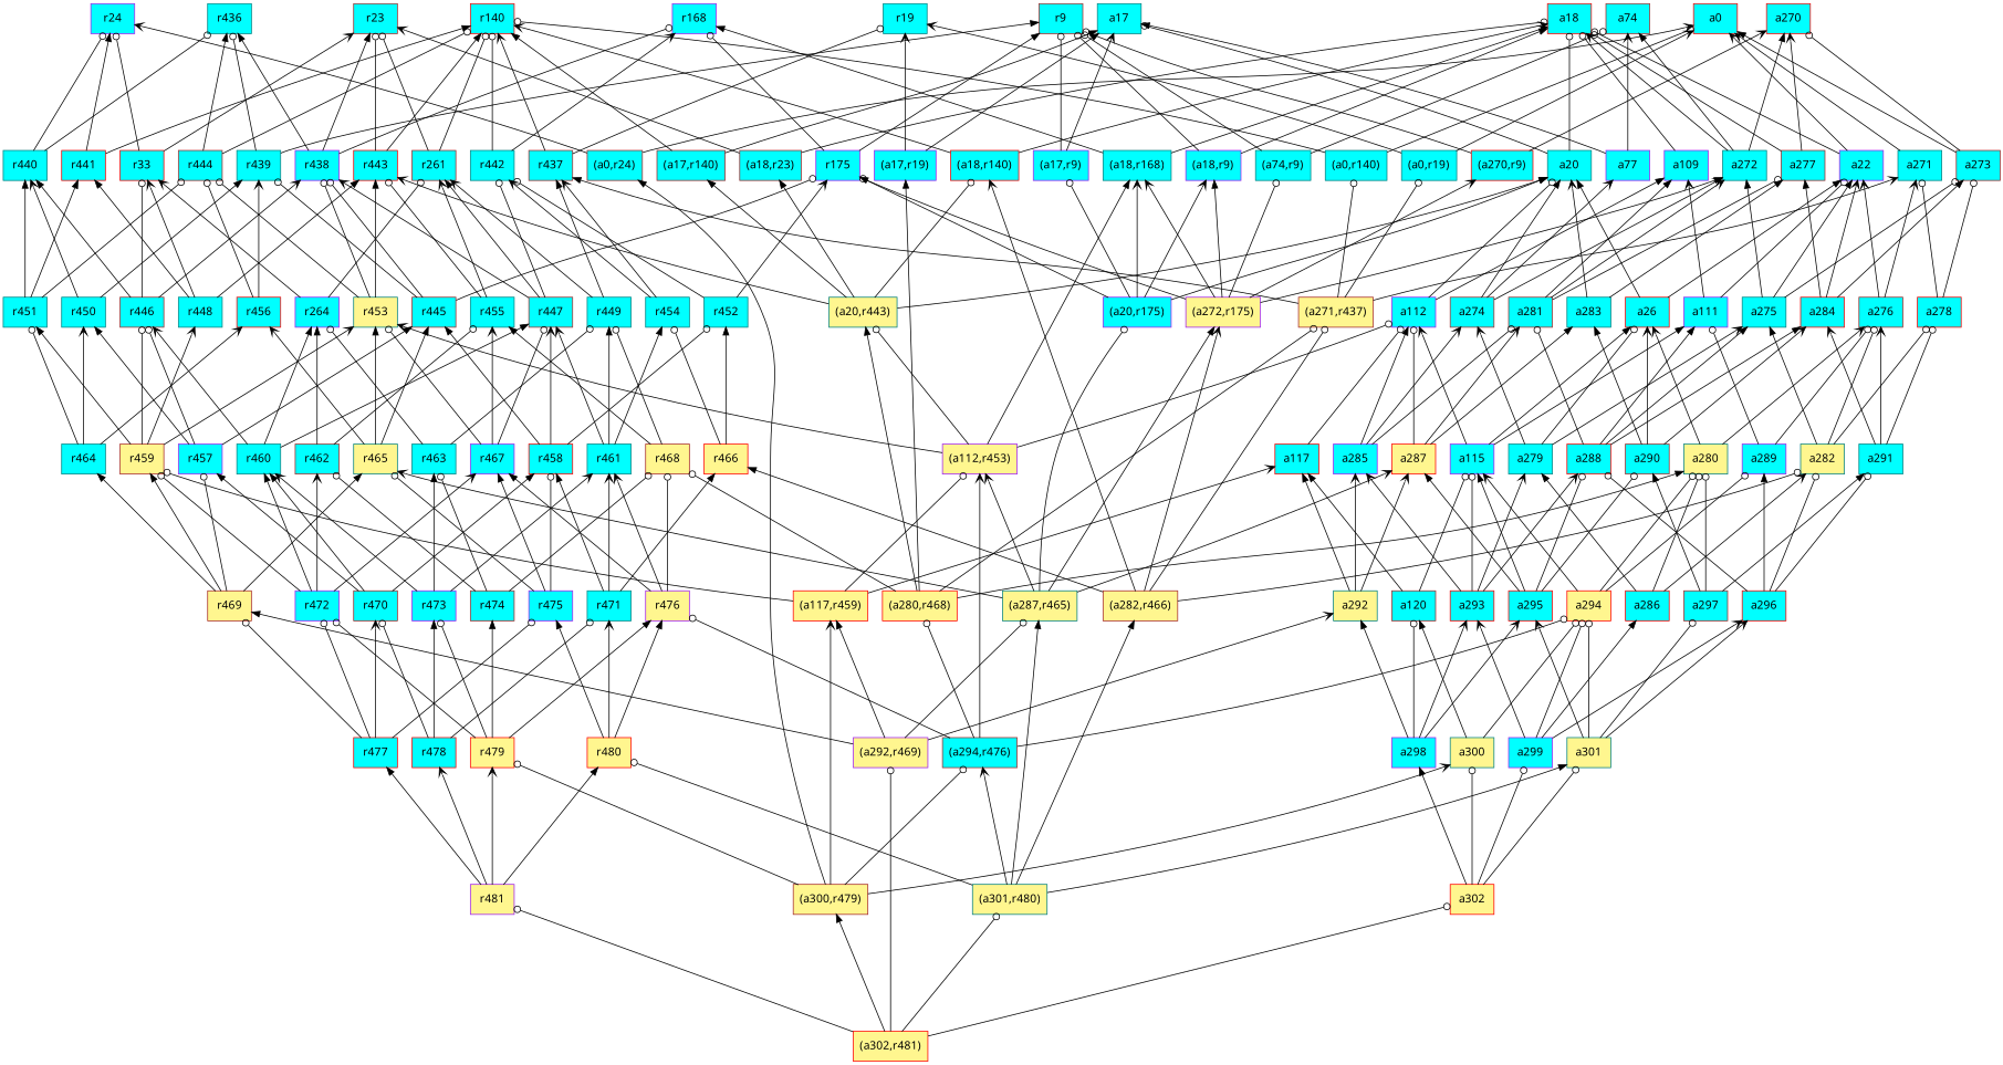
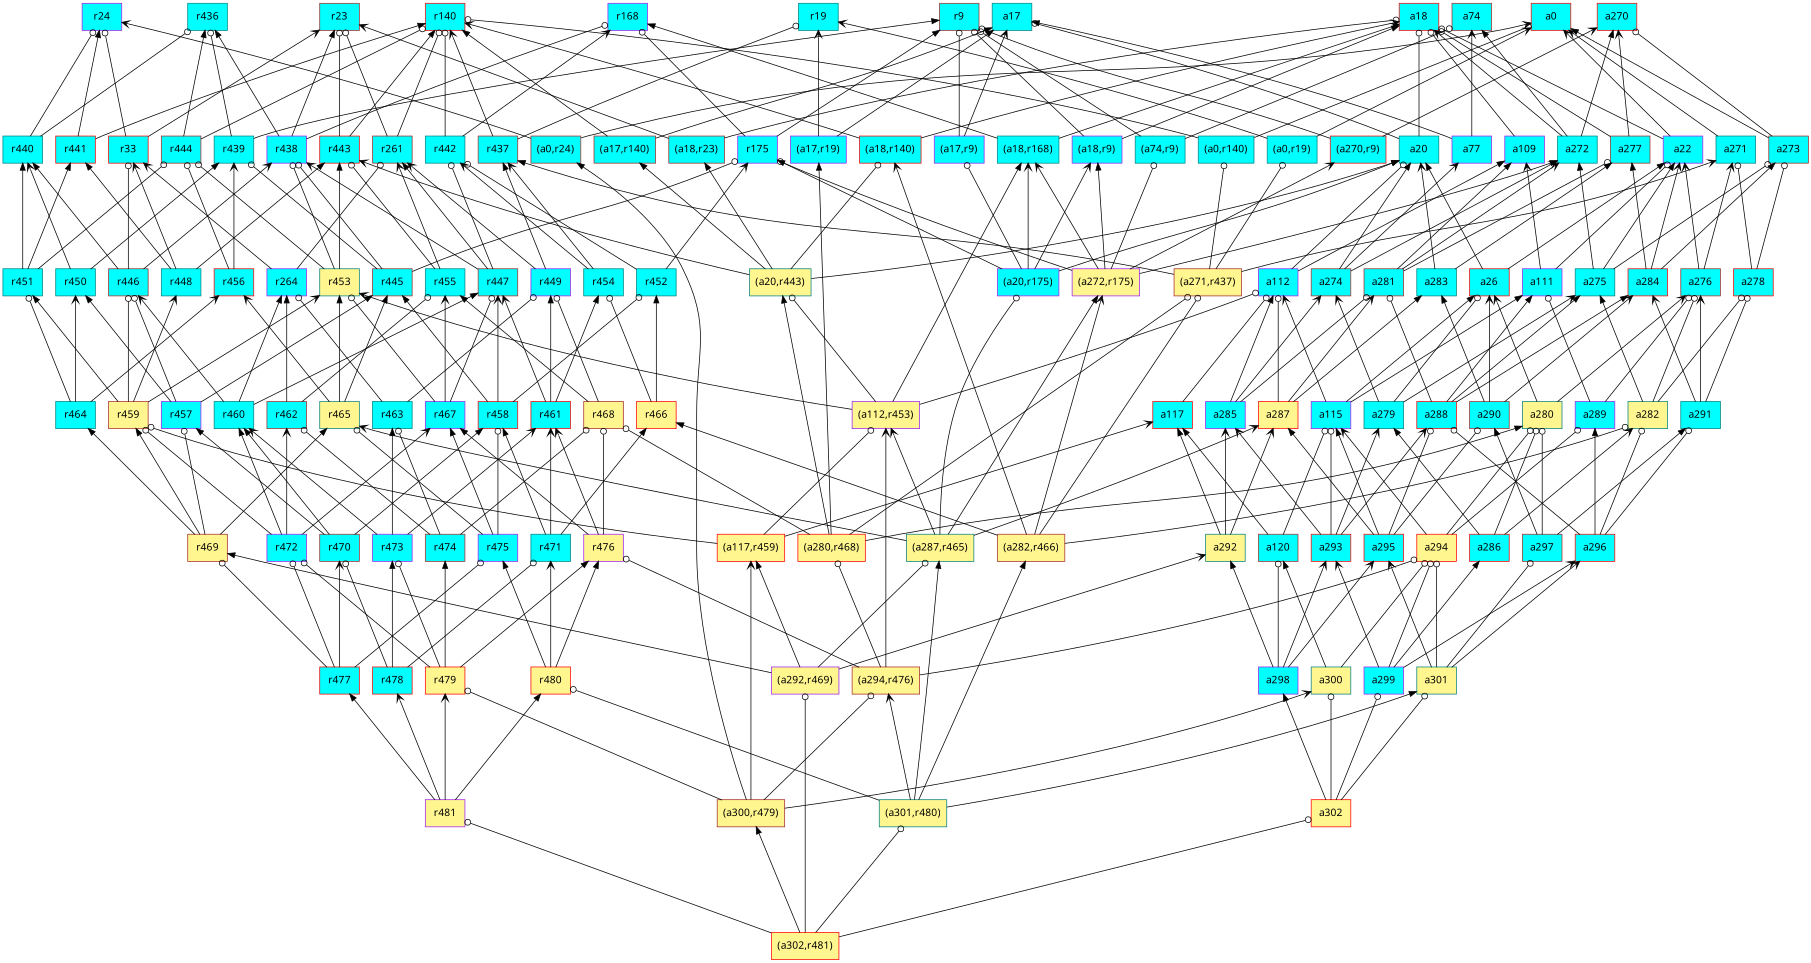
  digraph {
    fontname="Noto Sans"
    rankdir=BT
    ranksep=2.0
    node [color=teal fillcolor=cyan fontname="Noto Sans" shape=record style=filled]
    edge [arrowhead=odot fontname="Noto Sans"]
    n1 [color=red label="{r441}"]
    n2 [color=purple label="{r24}"]
    n3 [color=red label="{r140}"]
    n4 [label="{r460}"]
    n5 [color=purple label="{r264}"]
    n6 [color=brown label="{r447}"]
    n7 [color=brown label="{r446}"]
    n8 [color=brown label="{r261}"]
    n9 [color=red label="{r33}"]
    n10 [color=purple label="{r438}"]
    n11 [label="{r442}"]
    n12 [label="{r440}"]
    n13 [color=purple label="{a77}"]
    n14 [color=brown label="{a74}"]
    n15 [label="{a17}"]
    n16 [color=purple label="{a298}"]
    n17 [color=brown label="{a120}"]
    n18 [color=red label="{a293}"]
    n19 [color=red label="{a295}"]
    n20 [fillcolor=khaki1 label="{a292}"]
    n21 [color=red label="{a117}"]
    n22 [color=purple label="{a115}"]
    n23 [label="{a279}"]
    n24 [color=red label="{a288}"]
    n25 [color=purple label="{a285}"]
    n26 [color=brown label="{a290}"]
    n27 [color=red fillcolor=khaki1 label="{a287}"]
    n28 [color=brown label="{a281}"]
    n29 [label="{a272}"]
    n30 [color=brown label="{a277}"]
    n31 [color=purple label="{a109}"]
    n32 [color=red label="{a18}"]
    n33 [color=red label="{a270}"]
    n34 [color=brown label="{r437}"]
    n35 [label="{r19}"]
    n36 [color=brown label="{r444}"]
    n37 [label="{r436}"]
    n38 [label="{a271}"]
    n39 [color=red label="{a0}"]
    n40 [color=red label="{r478}"]
    n41 [label="{r471}"]
    n42 [color=purple label="{r473}"]
    n43 [color=brown label="{r470}"]
-   n44 [label="{r461}"]
+   n44 [color=red label="{r461}"]
    n45 [color=red fillcolor=khaki1 label="{r466}"]
    n46 [color=red label="{r458}"]
    n47 [label="{r463}"]
    n48 [color=purple label="{r457}"]
    n49 [label="{a20}"]
    n50 [color=brown label="{(a18,r23)}"]
    n51 [color=brown label="{r23}"]
    n52 [fillcolor=khaki1 label="{a300}"]
    n53 [color=red fillcolor=khaki1 label="{a294}"]
    n54 [color=purple label="{a289}"]
    n55 [fillcolor=khaki1 label="{a280}"]
    n56 [color=purple fillcolor=khaki1 label="{(a112,r453)}"]
    n57 [fillcolor=khaki1 label="{r453}"]
    n58 [label="{(a18,r168)}"]
    n59 [color=purple label="{a112}"]
    n60 [fillcolor=khaki1 label="{(a20,r443)}"]
    n61 [color=red label="{r443}"]
    n62 [color=purple label="{r168}"]
    n63 [color=brown label="{(a17,r140)}"]
    n64 [color=red label="{(a18,r140)}"]
    n65 [fillcolor=khaki1 label="{a282}"]
    n66 [label="{a275}"]
    n67 [color=red label="{a278}"]
    n68 [color=brown label="{a276}"]
    n69 [color=purple label="{a22}"]
    n70 [color=brown label="{a273}"]
    n71 [color=brown fillcolor=khaki1 label="{(a300,r479)}"]
    n72 [color=red fillcolor=khaki1 label="{r479}"]
    n73 [color=brown label="{(a0,r24)}"]
    n74 [color=red fillcolor=khaki1 label="{(a117,r459)}"]
-   n75 [color=brown label="{(a294,r476)}"]
+   n75 [color=brown fillcolor=khaki1 label="{(a294,r476)}"]
    n76 [color=purple fillcolor=khaki1 label="{r476}"]
    n77 [color=brown label="{r474}"]
    n78 [color=purple label="{r472}"]
    n79 [color=brown fillcolor=khaki1 label="{r459}"]
    n80 [color=red fillcolor=khaki1 label="{(a280,r468)}"]
    n81 [label="{a283}"]
    n82 [label="{a291}"]
    n83 [color=red label="{a284}"]
    n84 [color=red label="{a26}"]
    n85 [label="{r464}"]
    n86 [label="{r450}"]
    n87 [color=red label="{r456}"]
    n88 [label="{r451}"]
    n89 [label="{r439}"]
    n90 [color=brown fillcolor=khaki1 label="{r468}"]
    n91 [color=purple label="{r467}"]
    n92 [label="{r454}"]
-   n93 [label="{r449}"]
+   n93 [color=purple label="{r449}"]
    n94 [label="{r455}"]
    n95 [color=brown label="{r462}"]
    n96 [fillcolor=khaki1 label="{(a301,r480)}"]
    n97 [color=red fillcolor=khaki1 label="{r480}"]
    n98 [fillcolor=khaki1 label="{a301}"]
    n99 [color=brown fillcolor=khaki1 label="{(a282,r466)}"]
    n100 [fillcolor=khaki1 label="{(a287,r465)}"]
    n101 [color=purple label="{r475}"]
    n102 [color=red label="{a296}"]
    n103 [color=brown label="{a297}"]
    n104 [color=brown fillcolor=khaki1 label="{(a271,r437)}"]
    n105 [color=purple fillcolor=khaki1 label="{(a272,r175)}"]
    n106 [fillcolor=khaki1 label="{r465}"]
    n107 [color=purple label="{(a20,r175)}"]
    n108 [color=purple label="{(a17,r9)}"]
    n109 [color=brown label="{r9}"]
    n110 [color=brown fillcolor=khaki1 label="{r469}"]
    n111 [color=brown label="{r445}"]
    n112 [label="{r448}"]
    n113 [color=brown label="{a274}"]
    n114 [color=purple label="{(a18,r9)}"]
    n115 [color=purple label="{a111}"]
    n116 [label="{r452}"]
    n117 [color=purple label="{r175}"]
    n118 [label="{(a74,r9)}"]
    n119 [color=purple label="{a299}"]
    n120 [color=red label="{a286}"]
    n121 [color=purple fillcolor=khaki1 label="{(a292,r469)}"]
    n122 [label="{(a0,r140)}"]
    n123 [label="{(a0,r19)}"]
    n124 [color=red label="{(a270,r9)}"]
    n125 [color=red label="{r477}"]
    n126 [color=red fillcolor=khaki1 label="{a302}"]
    n127 [color=purple label="{(a17,r19)}"]
    n128 [color=purple fillcolor=khaki1 label="{r481}"]
    n129 [color=red fillcolor=khaki1 label="{(a302,r481)}"]
    n1 -> n2 [arrowhead=normal]
    n1 -> n3 [arrowhead=normal]
    n4 -> n5 [arrowhead=normal]
    n4 -> n6 [arrowhead=normal]
    n4 -> n7 [arrowhead=vee]
    n5 -> n8
    n5 -> n9 [arrowhead=vee]
    n6 -> n8 [arrowhead=normal]
    n6 -> n10 [arrowhead=vee]
    n6 -> n11
    n7 -> n9
    n7 -> n10 [arrowhead=vee]
    n7 -> n12 [arrowhead=normal]
    n8 -> n3
    n8 -> n51
    n9 -> n2
    n9 -> n51 [arrowhead=vee]
    n10 -> n37 [arrowhead=normal]
    n10 -> n51 [arrowhead=normal]
    n10 -> n62
    n11 -> n3
    n11 -> n62 [arrowhead=vee]
    n12 -> n2
    n12 -> n37
    n13 -> n14 [arrowhead=vee]
    n13 -> n15 [arrowhead=normal]
    n16 -> n17
    n16 -> n18 [arrowhead=vee]
    n16 -> n19 [arrowhead=vee]
    n16 -> n20 [arrowhead=normal]
    n17 -> n21 [arrowhead=normal]
    n17 -> n22
    n18 -> n22
    n18 -> n23 [arrowhead=vee]
    n18 -> n24 [arrowhead=vee]
    n18 -> n25 [arrowhead=vee]
    n19 -> n22 [arrowhead=normal]
    n19 -> n24
    n19 -> n26
    n19 -> n27 [arrowhead=normal]
    n20 -> n21 [arrowhead=normal]
    n20 -> n25 [arrowhead=vee]
    n20 -> n27 [arrowhead=vee]
    n21 -> n59
    n22 -> n59 [arrowhead=vee]
    n22 -> n84 [arrowhead=normal]
    n22 -> n115 [arrowhead=normal]
    n23 -> n66 [arrowhead=vee]
    n23 -> n84
    n23 -> n113 [arrowhead=vee]
    n24 -> n28
    n24 -> n66 [arrowhead=normal]
    n24 -> n83 [arrowhead=normal]
    n24 -> n115 [arrowhead=normal]
    n25 -> n28
    n25 -> n59 [arrowhead=normal]
    n25 -> n113 [arrowhead=vee]
    n26 -> n81 [arrowhead=normal]
    n26 -> n83 [arrowhead=vee]
    n26 -> n84 [arrowhead=vee]
    n27 -> n28 [arrowhead=vee]
    n27 -> n59
    n27 -> n81 [arrowhead=normal]
    n28 -> n29 [arrowhead=vee]
    n28 -> n30
    n28 -> n31 [arrowhead=normal]
    n29 -> n14 [arrowhead=normal]
    n29 -> n32 [arrowhead=vee]
    n29 -> n33 [arrowhead=normal]
    n30 -> n32
    n30 -> n33 [arrowhead=vee]
    n31 -> n32
    n34 -> n3 [arrowhead=vee]
    n34 -> n35
    n36 -> n3
    n36 -> n37 [arrowhead=normal]
    n38 -> n39 [arrowhead=vee]
    n40 -> n41
    n40 -> n42 [arrowhead=normal]
    n40 -> n43
    n41 -> n44 [arrowhead=vee]
    n41 -> n45 [arrowhead=normal]
    n41 -> n46 [arrowhead=normal]
    n42 -> n4 [arrowhead=vee]
    n42 -> n44 [arrowhead=vee]
    n42 -> n47 [arrowhead=normal]
    n43 -> n4 [arrowhead=normal]
    n43 -> n46 [arrowhead=normal]
    n43 -> n48 [arrowhead=normal]
    n44 -> n6 [arrowhead=vee]
    n44 -> n92 [arrowhead=normal]
    n44 -> n93 [arrowhead=normal]
    n45 -> n92
    n45 -> n116 [arrowhead=normal]
    n46 -> n6 [arrowhead=vee]
    n46 -> n111 [arrowhead=normal]
    n46 -> n116
    n47 -> n5
    n47 -> n93
    n48 -> n7
    n48 -> n86 [arrowhead=normal]
    n48 -> n111 [arrowhead=normal]
    n49 -> n15
    n49 -> n32
    n50 -> n32
    n50 -> n51 [arrowhead=vee]
    n52 -> n17 [arrowhead=normal]
    n52 -> n53
    n53 -> n22 [arrowhead=vee]
    n53 -> n54
    n53 -> n55
    n54 -> n68
    n54 -> n115
    n55 -> n68 [arrowhead=vee]
    n55 -> n84 [arrowhead=vee]
    n56 -> n57 [arrowhead=vee]
    n56 -> n58 [arrowhead=normal]
    n56 -> n59
    n56 -> n60
    n57 -> n10
    n57 -> n36
    n57 -> n61 [arrowhead=normal]
    n58 -> n32 [arrowhead=vee]
    n58 -> n62 [arrowhead=normal]
    n59 -> n31 [arrowhead=normal]
    n59 -> n49
    n60 -> n49 [arrowhead=normal]
    n60 -> n50 [arrowhead=normal]
    n60 -> n61 [arrowhead=vee]
    n60 -> n63 [arrowhead=normal]
    n60 -> n64
    n61 -> n3 [arrowhead=normal]
    n61 -> n51
    n63 -> n3 [arrowhead=normal]
    n63 -> n15 [arrowhead=normal]
    n64 -> n3 [arrowhead=vee]
    n64 -> n32 [arrowhead=vee]
    n65 -> n66 [arrowhead=normal]
    n65 -> n67
    n65 -> n68
    n66 -> n29 [arrowhead=normal]
    n66 -> n69 [arrowhead=normal]
    n66 -> n70
    n67 -> n38
    n67 -> n70
    n68 -> n38 [arrowhead=vee]
    n68 -> n69 [arrowhead=vee]
    n69 -> n32
    n69 -> n39 [arrowhead=vee]
    n70 -> n33
    n70 -> n39 [arrowhead=normal]
    n71 -> n52 [arrowhead=vee]
    n71 -> n72
    n71 -> n73 [arrowhead=normal]
    n71 -> n74 [arrowhead=vee]
    n71 -> n75
    n72 -> n42
    n72 -> n76 [arrowhead=normal]
    n72 -> n77 [arrowhead=normal]
    n72 -> n78
    n73 -> n2 [arrowhead=vee]
    n73 -> n39 [arrowhead=vee]
    n74 -> n21 [arrowhead=vee]
    n74 -> n56
    n74 -> n79
    n75 -> n53
    n75 -> n56 [arrowhead=vee]
    n75 -> n76
    n75 -> n80
    n76 -> n44 [arrowhead=vee]
    n76 -> n90
    n76 -> n91 [arrowhead=normal]
    n77 -> n47
    n77 -> n90
    n77 -> n95
    n78 -> n4 [arrowhead=normal]
    n78 -> n79
    n78 -> n91 [arrowhead=vee]
    n78 -> n95 [arrowhead=vee]
    n79 -> n7
    n79 -> n57 [arrowhead=vee]
    n79 -> n88 [arrowhead=normal]
    n79 -> n112 [arrowhead=vee]
    n80 -> n55 [arrowhead=normal]
    n80 -> n60 [arrowhead=normal]
    n80 -> n90
    n80 -> n104
    n80 -> n127 [arrowhead=normal]
    n81 -> n30 [arrowhead=normal]
    n81 -> n49 [arrowhead=vee]
    n82 -> n67
    n82 -> n68 [arrowhead=vee]
    n82 -> n83 [arrowhead=vee]
    n83 -> n30 [arrowhead=normal]
    n83 -> n69 [arrowhead=vee]
    n83 -> n70 [arrowhead=normal]
    n84 -> n49 [arrowhead=normal]
    n84 -> n69 [arrowhead=normal]
    n85 -> n86 [arrowhead=vee]
    n85 -> n87 [arrowhead=vee]
    n85 -> n88
    n86 -> n12 [arrowhead=vee]
    n86 -> n89 [arrowhead=normal]
    n87 -> n36
    n87 -> n89 [arrowhead=vee]
    n88 -> n1 [arrowhead=normal]
    n88 -> n12 [arrowhead=normal]
    n88 -> n36
    n89 -> n37
    n89 -> n109 [arrowhead=normal]
    n90 -> n93
    n90 -> n94 [arrowhead=normal]
    n91 -> n6
    n91 -> n57
    n91 -> n94 [arrowhead=vee]
    n92 -> n11 [arrowhead=vee]
    n92 -> n34 [arrowhead=vee]
    n93 -> n8 [arrowhead=vee]
    n93 -> n34 [arrowhead=normal]
    n94 -> n8 [arrowhead=vee]
    n94 -> n61
    n95 -> n5 [arrowhead=normal]
    n95 -> n94
    n96 -> n75 [arrowhead=vee]
    n96 -> n97
    n96 -> n98 [arrowhead=normal]
    n96 -> n99 [arrowhead=normal]
    n96 -> n100 [arrowhead=normal]
    n97 -> n41 [arrowhead=vee]
    n97 -> n76 [arrowhead=normal]
    n97 -> n101 [arrowhead=normal]
    n98 -> n19 [arrowhead=vee]
    n98 -> n53
    n98 -> n102 [arrowhead=vee]
    n98 -> n103
    n99 -> n45 [arrowhead=normal]
    n99 -> n64 [arrowhead=vee]
    n99 -> n65
    n99 -> n104
    n99 -> n105 [arrowhead=vee]
    n100 -> n27 [arrowhead=vee]
    n100 -> n56 [arrowhead=vee]
    n100 -> n105 [arrowhead=normal]
    n100 -> n106 [arrowhead=vee]
    n100 -> n107
    n101 -> n46
    n101 -> n91 [arrowhead=normal]
    n101 -> n106
    n102 -> n24
    n102 -> n54 [arrowhead=normal]
    n102 -> n65
    n102 -> n82
    n103 -> n26 [arrowhead=normal]
    n103 -> n55
    n103 -> n82 [arrowhead=normal]
    n104 -> n34 [arrowhead=normal]
    n104 -> n38 [arrowhead=vee]
    n104 -> n122
    n104 -> n123
    n105 -> n29 [arrowhead=normal]
    n105 -> n58 [arrowhead=vee]
    n105 -> n114 [arrowhead=normal]
    n105 -> n117
    n105 -> n118
    n105 -> n124 [arrowhead=vee]
    n106 -> n57 [arrowhead=normal]
    n106 -> n87 [arrowhead=vee]
    n106 -> n111 [arrowhead=normal]
    n107 -> n49 [arrowhead=normal]
    n107 -> n58 [arrowhead=vee]
    n107 -> n108
    n107 -> n114 [arrowhead=vee]
    n107 -> n117 [arrowhead=normal]
    n108 -> n15 [arrowhead=vee]
    n108 -> n109
    n110 -> n48
    n110 -> n79 [arrowhead=normal]
    n110 -> n85 [arrowhead=normal]
    n110 -> n106 [arrowhead=normal]
    n111 -> n10
    n111 -> n89
    n111 -> n117
    n112 -> n1 [arrowhead=normal]
    n112 -> n9 [arrowhead=vee]
    n112 -> n61 [arrowhead=normal]
    n113 -> n13 [arrowhead=vee]
    n113 -> n29 [arrowhead=vee]
    n113 -> n49 [arrowhead=normal]
    n114 -> n32 [arrowhead=normal]
    n114 -> n109
    n115 -> n31 [arrowhead=vee]
    n115 -> n69
    n116 -> n11
    n116 -> n117 [arrowhead=vee]
    n117 -> n62
    n117 -> n109 [arrowhead=normal]
    n118 -> n14
    n118 -> n109
    n119 -> n18 [arrowhead=vee]
    n119 -> n53
    n119 -> n102 [arrowhead=vee]
    n119 -> n120 [arrowhead=normal]
    n120 -> n23 [arrowhead=normal]
    n120 -> n55
    n120 -> n65 [arrowhead=vee]
    n121 -> n20 [arrowhead=vee]
    n121 -> n74 [arrowhead=normal]
    n121 -> n100
    n121 -> n110 [arrowhead=normal]
    n122 -> n3
    n122 -> n39
    n123 -> n35 [arrowhead=vee]
    n123 -> n39 [arrowhead=vee]
    n124 -> n33 [arrowhead=vee]
    n124 -> n109
    n125 -> n43 [arrowhead=vee]
    n125 -> n78
    n125 -> n101
    n125 -> n110
    n126 -> n16 [arrowhead=normal]
    n126 -> n52
    n126 -> n98
    n126 -> n119
    n127 -> n15 [arrowhead=normal]
    n127 -> n35 [arrowhead=vee]
    n128 -> n40 [arrowhead=vee]
    n128 -> n72 [arrowhead=vee]
    n128 -> n97 [arrowhead=normal]
    n128 -> n125 [arrowhead=normal]
    n129 -> n71 [arrowhead=normal]
    n129 -> n96
    n129 -> n121
    n129 -> n126
    n129 -> n128
  }
